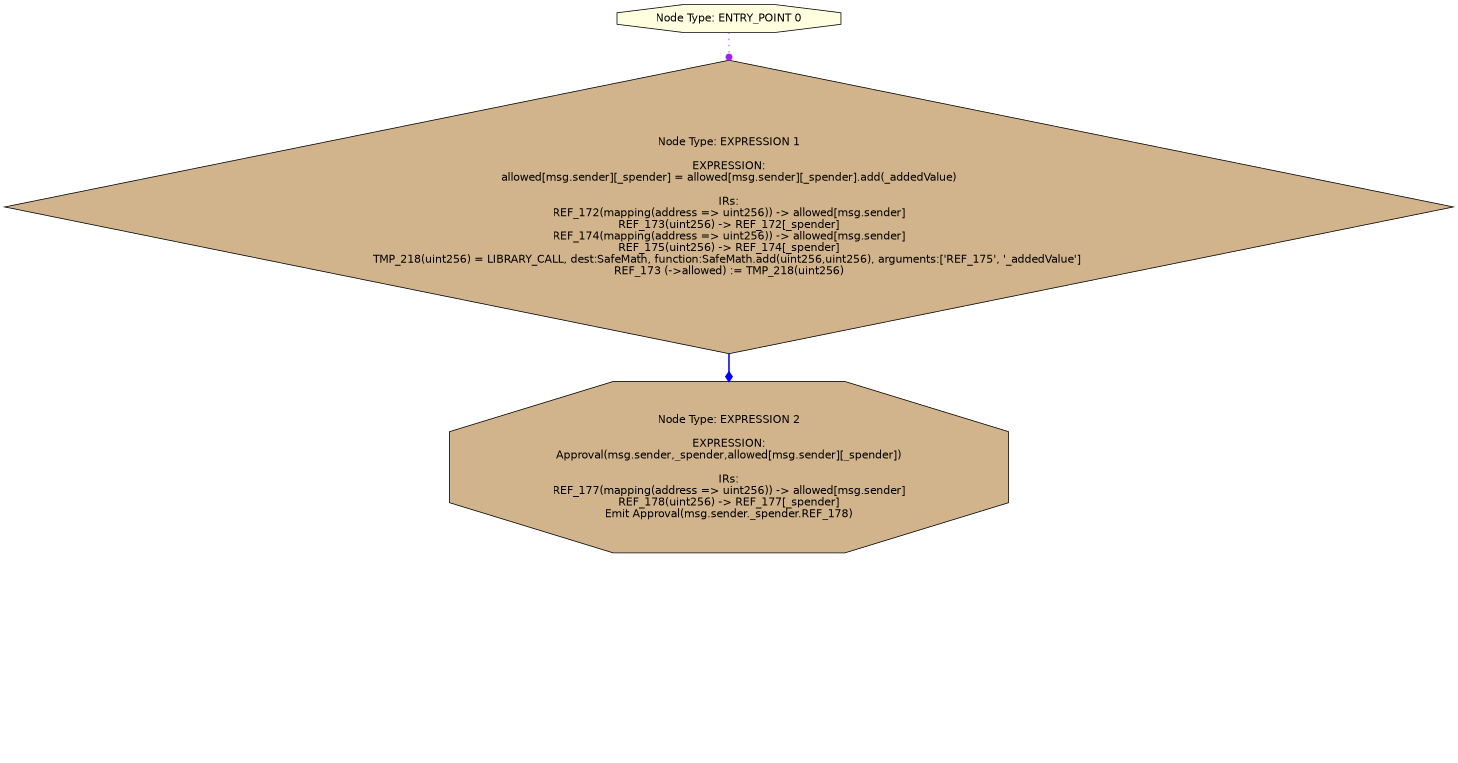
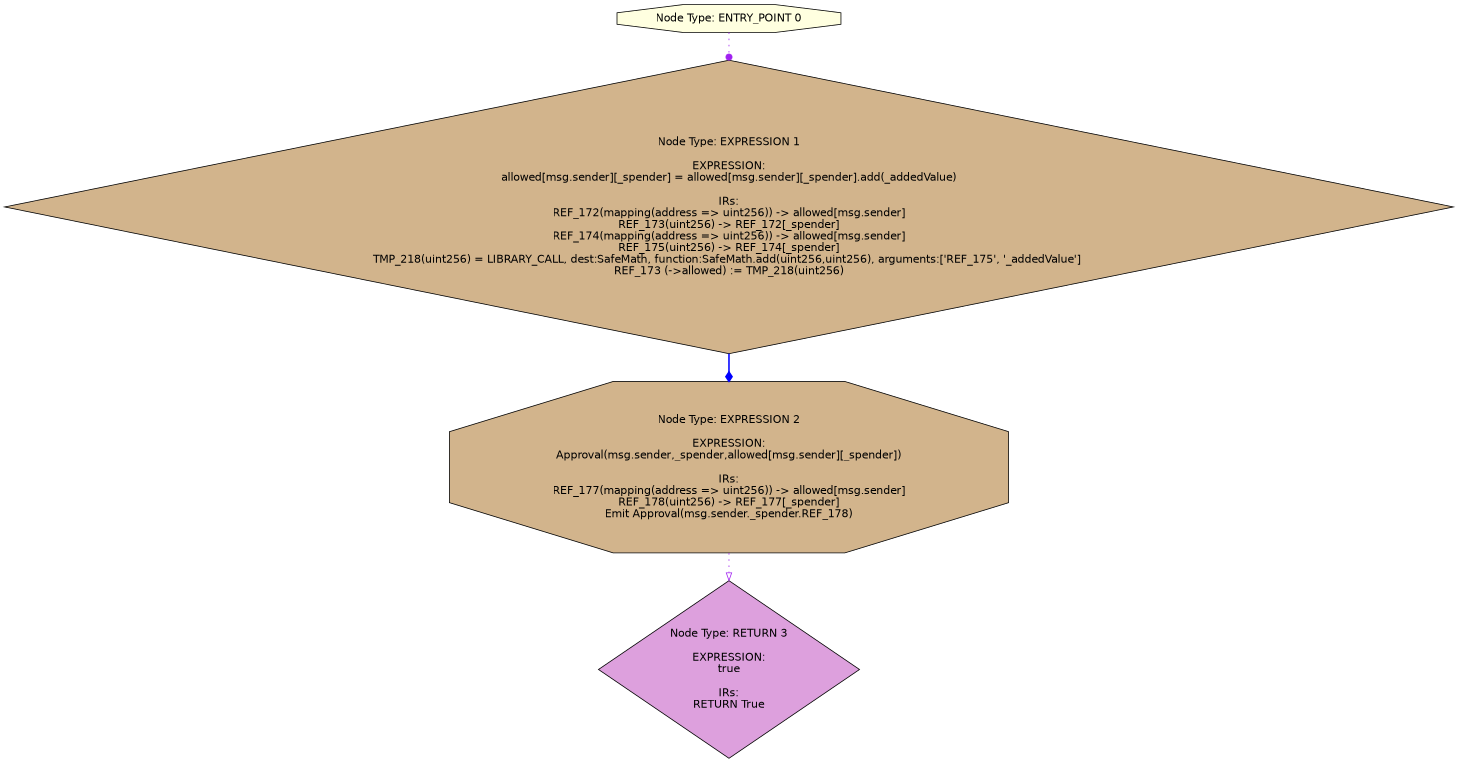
  digraph {
    fontname="DejaVu Sans"
    node [style=filled fillcolor=tan shape=octagon fontname="DejaVu Sans"]
    edge [color=purple style=dotted fontname="DejaVu Sans"]
    n1 [label="Node Type: ENTRY_POINT 0\n" fillcolor=lightyellow]
    n2 [label="Node Type: EXPRESSION 1\n\nEXPRESSION:\nallowed[msg.sender][_spender] = allowed[msg.sender][_spender].add(_addedValue)\n\nIRs:\nREF_172(mapping(address => uint256)) -> allowed[msg.sender]\nREF_173(uint256) -> REF_172[_spender]\nREF_174(mapping(address => uint256)) -> allowed[msg.sender]\nREF_175(uint256) -> REF_174[_spender]\nTMP_218(uint256) = LIBRARY_CALL, dest:SafeMath, function:SafeMath.add(uint256,uint256), arguments:['REF_175', '_addedValue'] \nREF_173 (->allowed) := TMP_218(uint256)" shape=diamond]
    n3 [label="Node Type: EXPRESSION 2\n\nEXPRESSION:\nApproval(msg.sender,_spender,allowed[msg.sender][_spender])\n\nIRs:\nREF_177(mapping(address => uint256)) -> allowed[msg.sender]\nREF_178(uint256) -> REF_177[_spender]\nEmit Approval(msg.sender._spender.REF_178)"]
+   n4 [label="Node Type: RETURN 3\n\nEXPRESSION:\ntrue\n\nIRs:\nRETURN True" fillcolor=plum shape=diamond]
    n1 -> n2 [arrowhead=dot]
    n2 -> n3 [color=blue style=bold arrowhead=diamond]
+   n3 -> n4 [arrowhead=onormal]
  }
